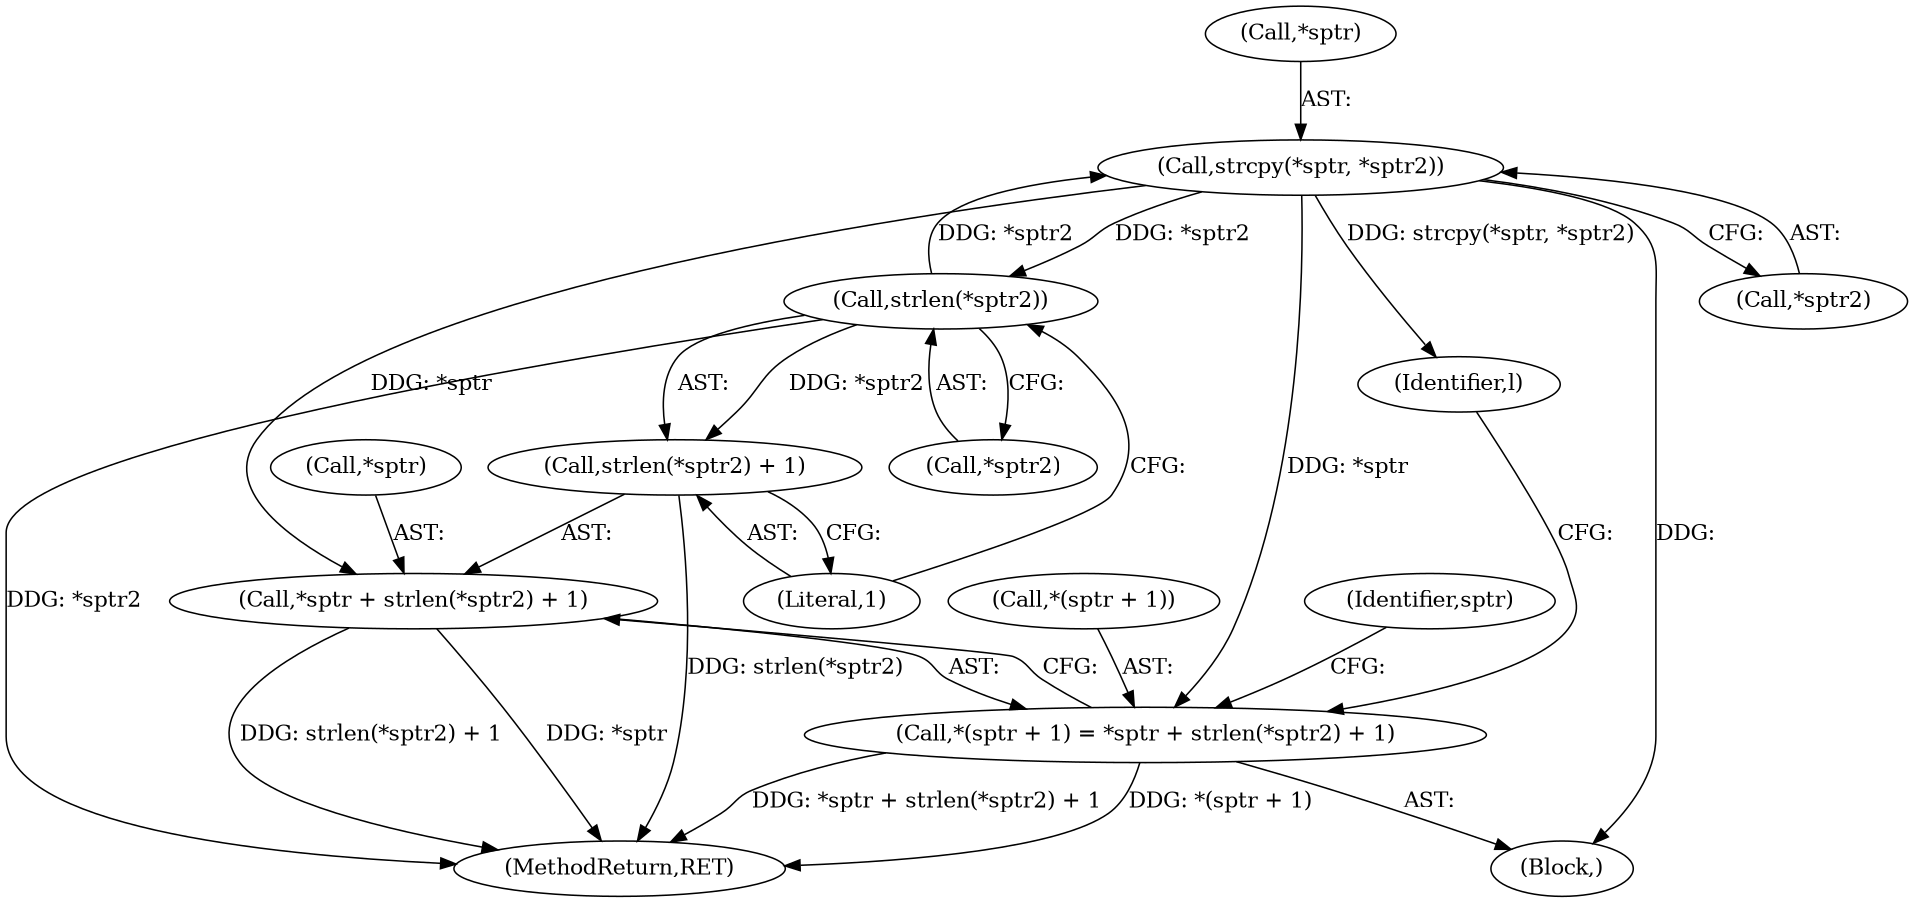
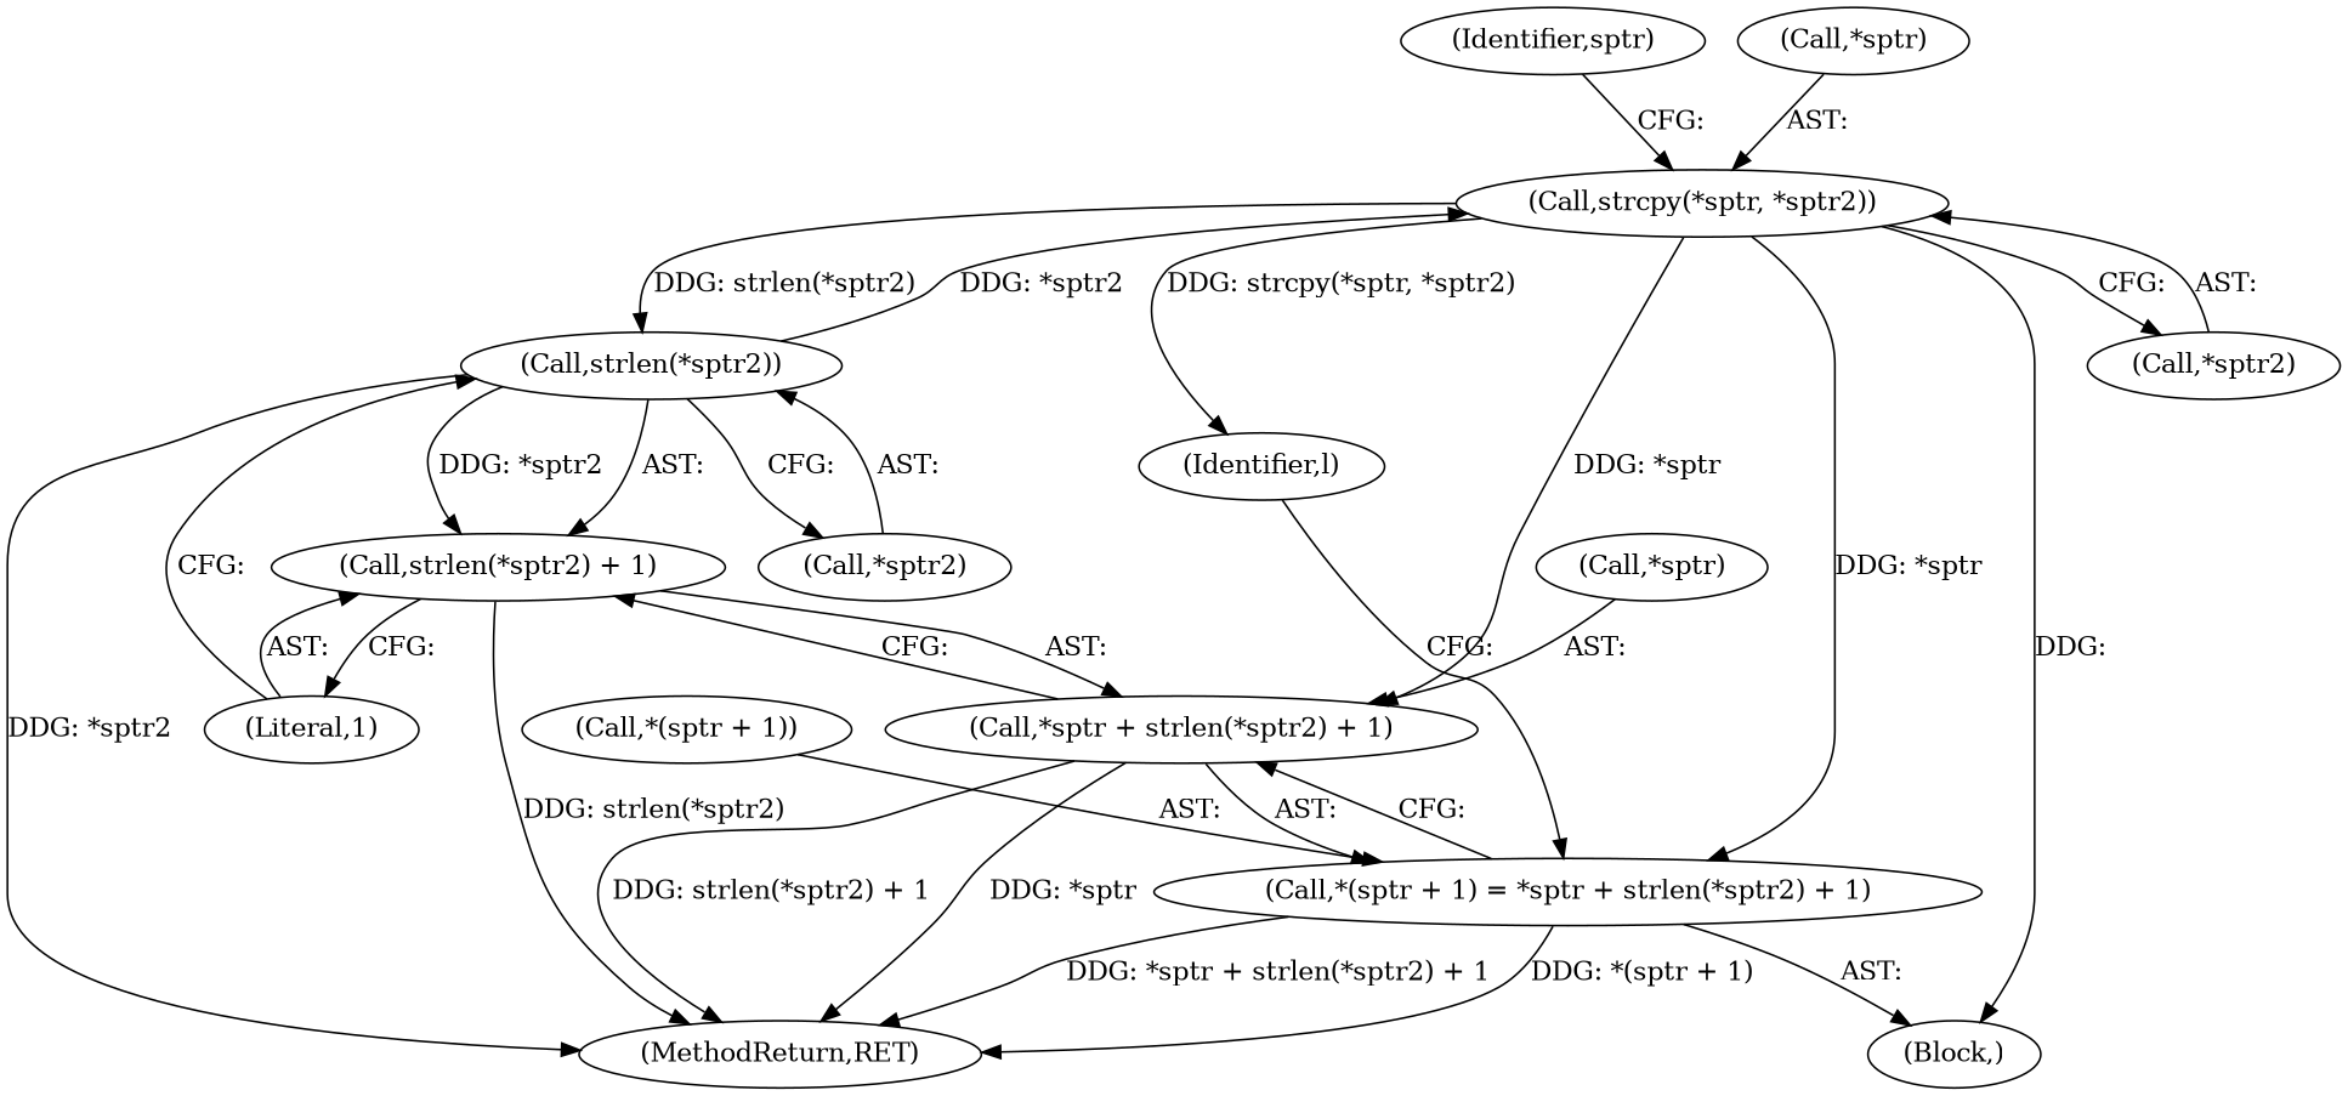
  digraph {
    n1 [label="(Call,strcpy(*sptr, *sptr2))"]
    n2 [label="(Call,strlen(*sptr2))"]
    n3 [label="(Call,*(sptr + 1) = *sptr + strlen(*sptr2) + 1)"]
    n4 [label="(Call,*sptr + strlen(*sptr2) + 1)"]
    n5 [label="(Call,*sptr2)"]
    n6 [label="(Block,)"]
    n7 [label="(Identifier,l)"]
    n8 [label="(MethodReturn,RET)"]
    n9 [label="(Call,strlen(*sptr2) + 1)"]
    n10 [label="(Call,*sptr2)"]
    n11 [label="(Literal,1)"]
    n12 [label="(Call,*(sptr + 1))"]
    n13 [label="(Identifier,sptr)"]
    n14 [label="(Call,*sptr)"]
    n15 [label="(Call,*sptr)"]
-   n1 -> n2 [label="DDG: *sptr2"]
+   n1 -> n2 [label="DDG: strlen(*sptr2)"]
    n1 -> n3 [label="DDG: *sptr"]
    n1 -> n4 [label="DDG: *sptr"]
    n1 -> n5 [label="CFG: "]
    n1 -> n6 [label="DDG: "]
    n1 -> n7 [label="DDG: strcpy(*sptr, *sptr2)"]
    n2 -> n1 [label="DDG: *sptr2"]
    n2 -> n8 [label="DDG: *sptr2"]
    n2 -> n9 [label="AST: "]
    n2 -> n9 [label="DDG: *sptr2"]
    n2 -> n10 [label="CFG: "]
    n3 -> n4 [label="CFG: "]
    n3 -> n6 [label="AST: "]
    n3 -> n8 [label="DDG: *(sptr + 1)"]
    n3 -> n8 [label="DDG: *sptr + strlen(*sptr2) + 1"]
    n4 -> n3 [label="AST: "]
    n4 -> n8 [label="DDG: strlen(*sptr2) + 1"]
    n4 -> n8 [label="DDG: *sptr"]
+   n4 -> n9 [label="CFG: "]
    n5 -> n1 [label="AST: "]
    n7 -> n3 [label="CFG: "]
    n9 -> n4 [label="AST: "]
    n9 -> n8 [label="DDG: strlen(*sptr2)"]
    n9 -> n11 [label="CFG: "]
    n10 -> n2 [label="AST: "]
    n11 -> n2 [label="CFG: "]
    n11 -> n9 [label="AST: "]
    n12 -> n3 [label="AST: "]
-   n13 -> n3 [label="CFG: "]
+   n13 -> n1 [label="CFG: "]
    n14 -> n1 [label="AST: "]
    n15 -> n4 [label="AST: "]
  }
